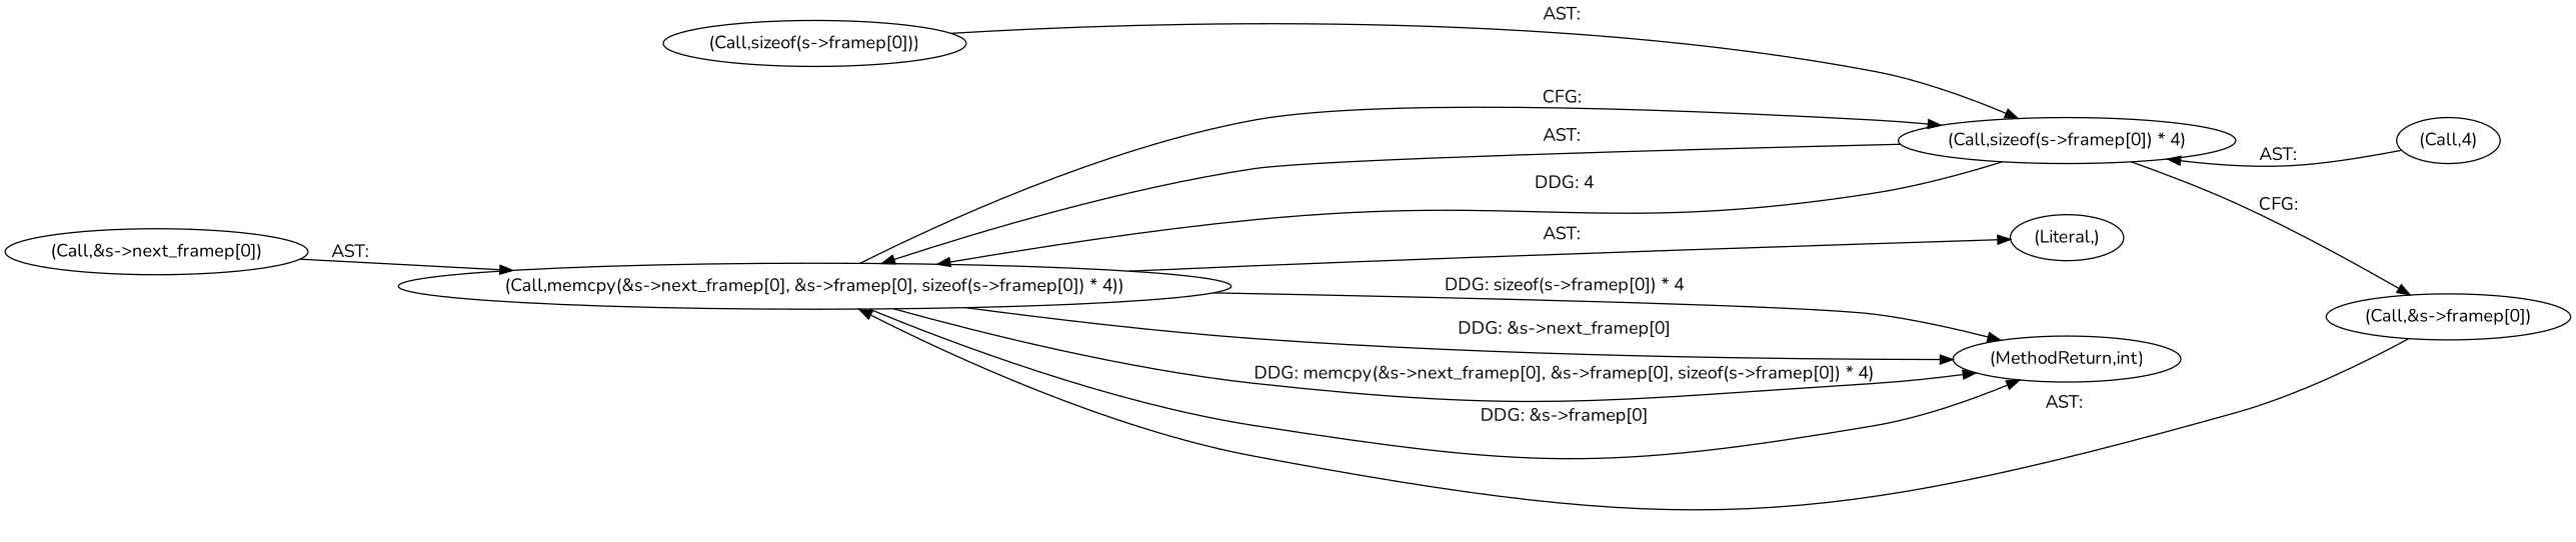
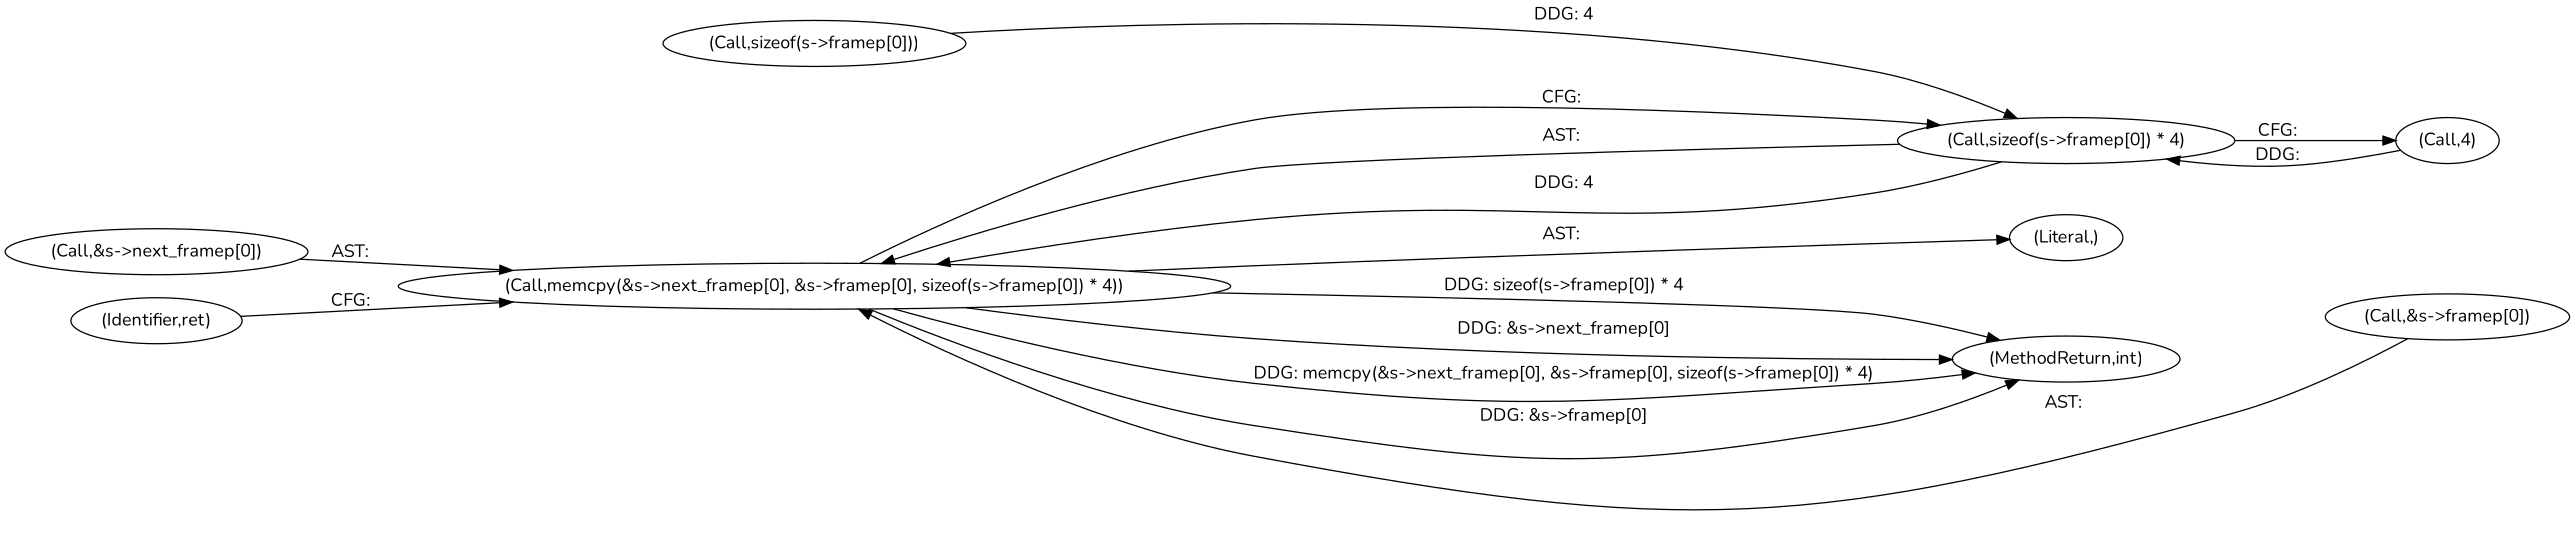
  digraph {
    fontname=Nunito
    rankdir=LR
    node [fontname=Nunito]
    edge [fontname=Nunito]
    n1 [label="(Call,memcpy(&s->next_framep[0], &s->framep[0], sizeof(s->framep[0]) * 4))"]
    n2 [label="(Call,sizeof(s->framep[0]) * 4)"]
    n3 [label="(Literal,)"]
    n4 [label="(MethodReturn,int)"]
    n5 [label="(Call,4)"]
    n6 [label="(Call,&s->framep[0])"]
    n7 [label="(Call,&s->next_framep[0])"]
+   n8 [label="(Identifier,ret)"]
    n9 [label="(Call,sizeof(s->framep[0]))"]
    n1 -> n2 [label="CFG: "]
    n1 -> n3 [label="AST: "]
    n1 -> n4 [label="DDG: sizeof(s->framep[0]) * 4"]
    n1 -> n4 [label="DDG: &s->next_framep[0]"]
    n1 -> n4 [label="DDG: memcpy(&s->next_framep[0], &s->framep[0], sizeof(s->framep[0]) * 4)"]
    n1 -> n4 [label="DDG: &s->framep[0]"]
    n2 -> n1 [label="AST: "]
    n2 -> n1 [label="DDG: 4"]
-   n2 -> n6 [label="CFG: "]
-   n5 -> n2 [label="AST: "]
+   n2 -> n5 [label="CFG: "]
+   n5 -> n2 [label="DDG: "]
    n6 -> n1 [label="AST: "]
    n7 -> n1 [label="AST: "]
-   n9 -> n2 [label="AST: "]
+   n8 -> n1 [label="CFG: "]
+   n9 -> n2 [label="DDG: 4"]
  }
